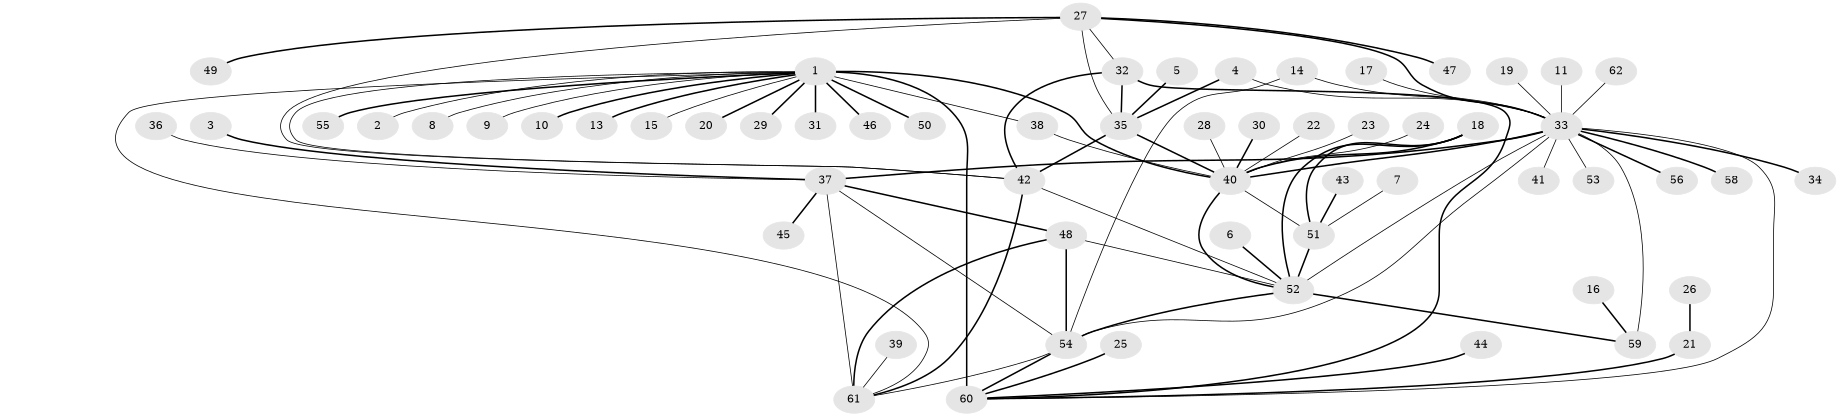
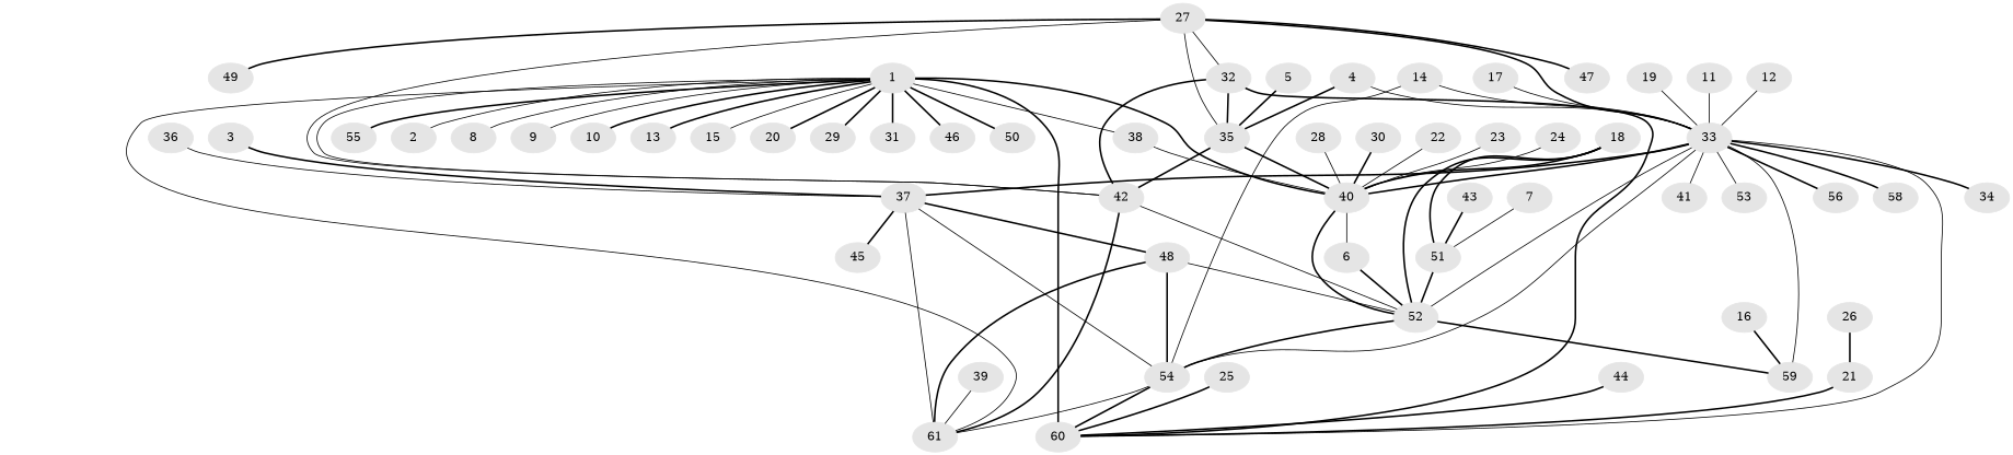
  graph {
    node [color=gray90 style=filled]
    edge [style=bold weight=1.0]
    1
    2
    8
    9
    10
    13
    15
    20
    29
    31
    38
    40
    42
    46
    50
    55
    60
    61
    52
    51
    3
    37
    54
    45
    48
    4
    33
    35
    59
    34
    41
    53
    56
    58
    5
    6
    7
    11
-   12 [label=62]
+   12
    14
    16
    17
    18
    19
    21
    22
    23
    24
    25
    26
    27
    32
    47
    49
    28
    30
    36
    39
    43
    44
    1 -- 2 [style=solid]
    1 -- 8 [style=solid]
    1 -- 9 [style=solid]
    1 -- 10
    1 -- 13
    1 -- 15 [style=solid]
    1 -- 20
    1 -- 29
    1 -- 31
    1 -- 38 [style=solid]
    1 -- 40
    1 -- 42 [style=solid weight=2.0]
    1 -- 46
    1 -- 50
    1 -- 55
    1 -- 60 [weight=8.0]
    1 -- 61 [style=solid]
    38 -- 40 [style=solid]
    40 -- 52 [weight=2.0]
-   40 -- 51 [style=solid weight=4.0]
+   40 -- 6 [style=solid weight=4.0]
    42 -- 61
    42 -- 52 [style=solid]
    52 -- 54
    52 -- 59
    51 -- 52 [weight=2.0]
    3 -- 37
    37 -- 61 [style=solid weight=4.0]
    37 -- 54 [style=solid weight=2.0]
    37 -- 45
    37 -- 48 [weight=2.0]
    54 -- 60
    54 -- 61 [style=solid weight=2.0]
    48 -- 61 [weight=2.0]
    48 -- 52 [style=solid]
    48 -- 54
    4 -- 33 [style=solid]
    4 -- 35
    33 -- 40
    33 -- 60 [style=solid weight=2.0]
    33 -- 52 [style=solid weight=4.0]
    33 -- 37
    33 -- 54 [style=solid]
    33 -- 59 [style=solid weight=4.0]
    33 -- 34
    33 -- 41 [style=solid]
    33 -- 53 [style=solid]
    33 -- 56
    33 -- 58
    35 -- 40
    35 -- 42 [weight=3.0]
    5 -- 35
    6 -- 52
    7 -- 51 [style=solid]
    11 -- 33 [style=solid]
    12 -- 33 [style=solid]
    14 -- 54 [style=solid]
    14 -- 33 [style=solid]
    16 -- 59
    17 -- 33 [style=solid]
    18 -- 40 [weight=2.0]
    18 -- 52
    18 -- 51 [weight=2.0]
    19 -- 33 [style=solid]
    21 -- 60
    22 -- 40 [style=solid]
    23 -- 40 [style=solid]
    24 -- 40 [style=solid]
    25 -- 60
    26 -- 21
    27 -- 42 [style=solid]
    27 -- 33 [weight=2.0]
    27 -- 35 [style=solid weight=3.0]
    27 -- 32 [style=solid]
    27 -- 47
    27 -- 49
    32 -- 42
    32 -- 60
    32 -- 35 [weight=3.0]
    28 -- 40 [style=solid]
    30 -- 40
    36 -- 37 [style=solid]
    39 -- 61 [style=solid]
    43 -- 51
    44 -- 60
  }
